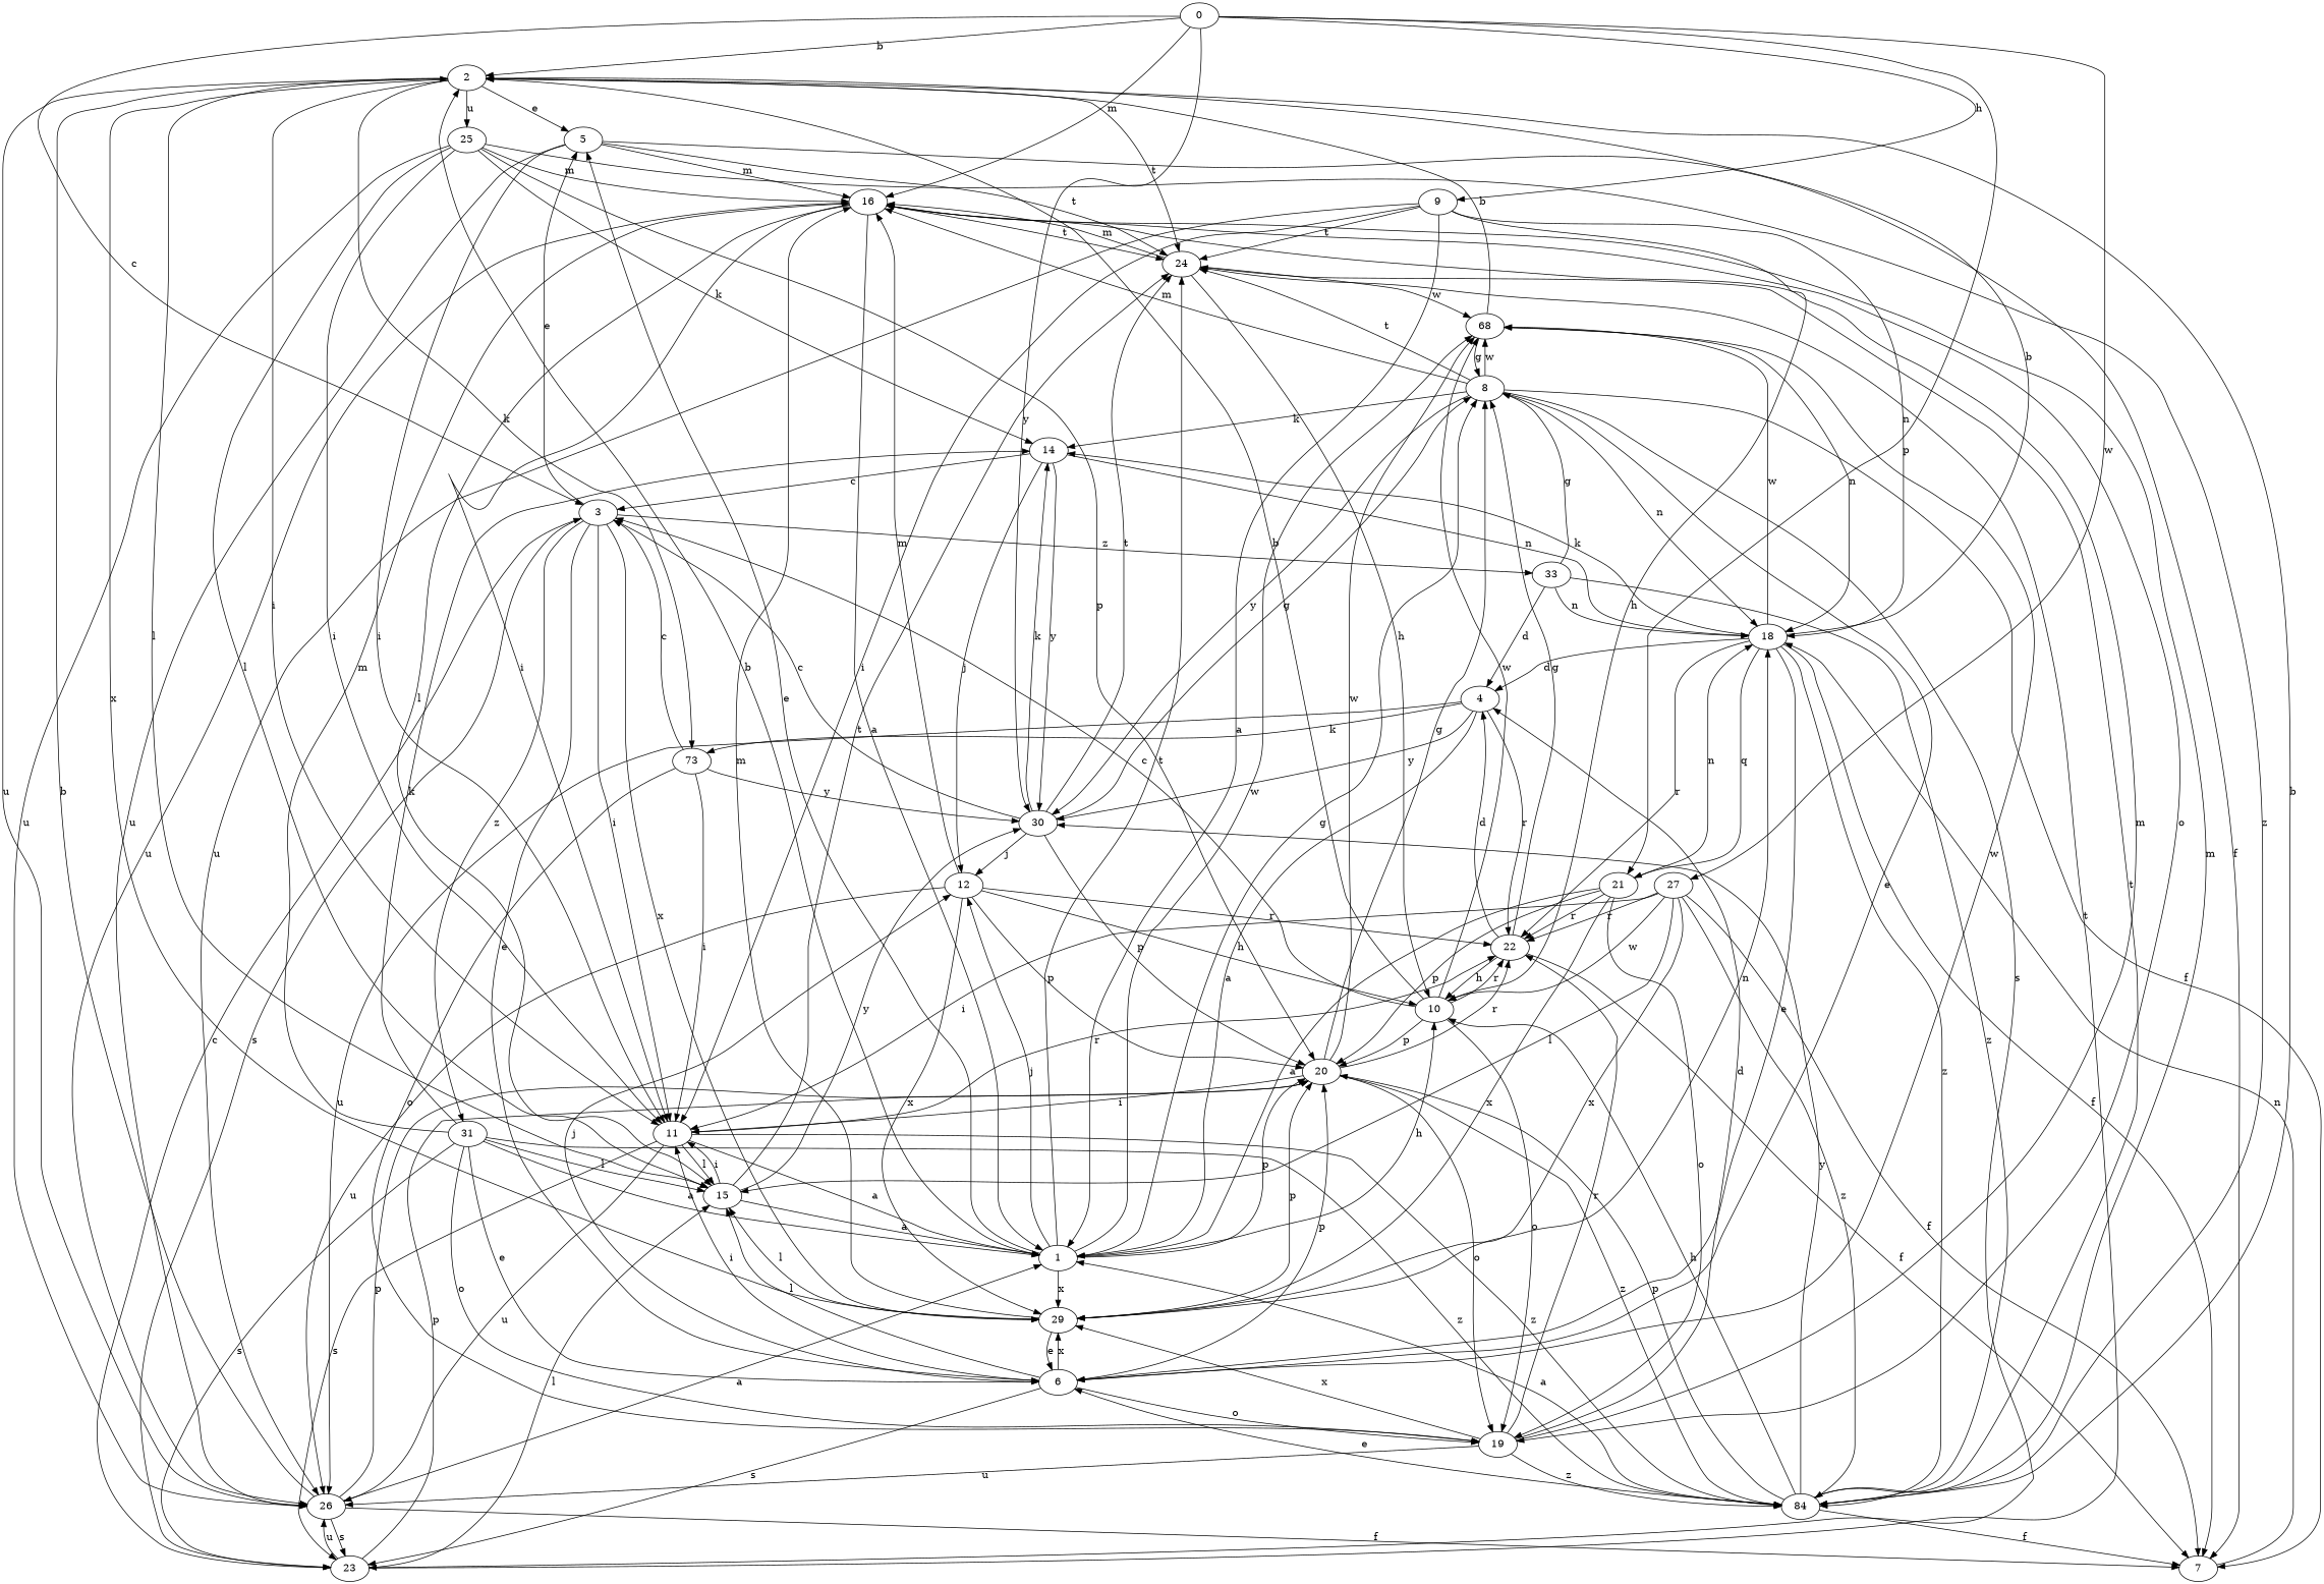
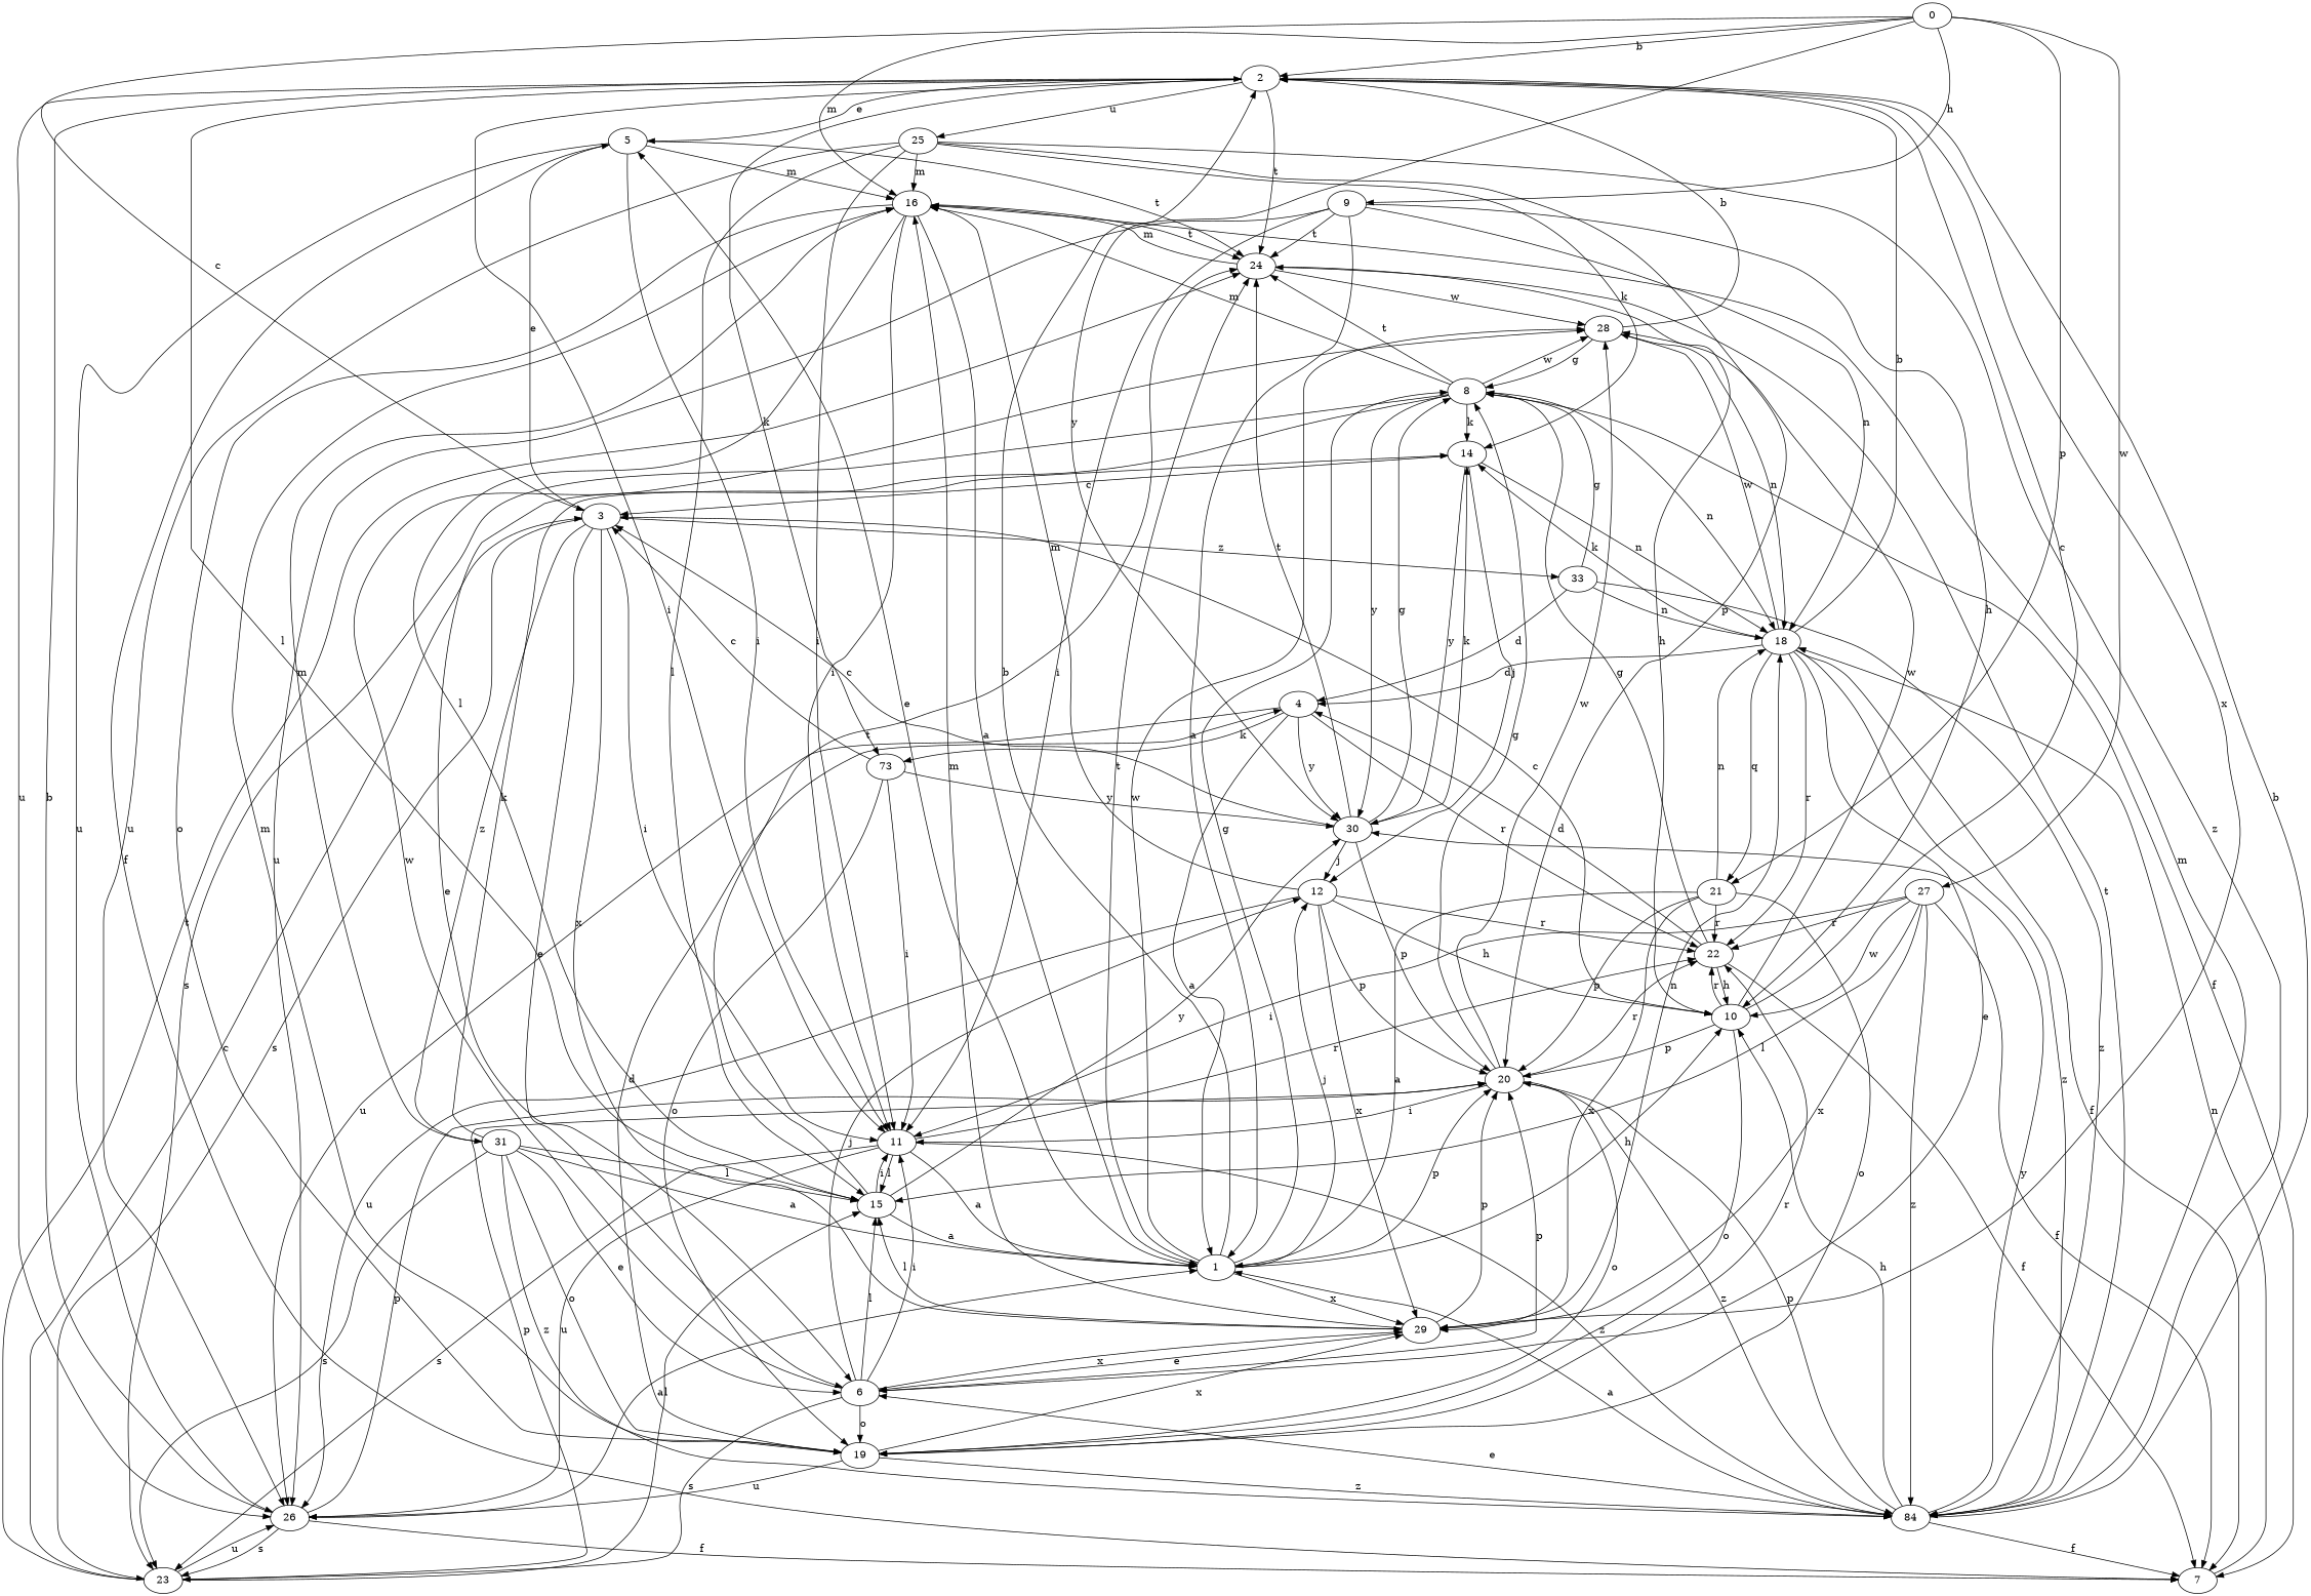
  strict digraph {
    0
    2
    3
    9
    16
    21
    27
    30
    5
    24
    29
    11
    n13 [label=73]
    15
    25
    26
    6
    23
    31
    33
    1
    10
    18
    19
    20
    22
    7
    n28 [label=84]
    8
    12
    14
-   28 [label=68]
+   28
    4
    0 -> 2 [label=b]
    0 -> 3 [label=c]
    0 -> 9 [label=h]
    0 -> 16 [label=m]
    0 -> 21 [label=p]
    0 -> 27 [label=w]
    0 -> 30 [label=y]
    2 -> 5 [label=e]
    2 -> 24 [label=t]
    2 -> 29 [label=x]
    2 -> 11 [label=i]
    2 -> n13 [label=k]
    2 -> 15 [label=l]
    2 -> 25 [label=u]
    2 -> 26 [label=u]
    3 -> 5 [label=e]
    3 -> 29 [label=x]
    3 -> 11 [label=i]
    3 -> 6 [label=e]
    3 -> 23 [label=s]
    3 -> 31 [label=z]
    3 -> 33 [label=z]
    9 -> 24 [label=t]
    9 -> 11 [label=i]
    9 -> 26 [label=u]
    9 -> 1 [label=a]
    9 -> 10 [label=h]
    9 -> 18 [label=n]
    16 -> 24 [label=t]
    16 -> 11 [label=i]
    16 -> 15 [label=l]
-   16 -> 26 [label=u]
    16 -> 1 [label=a]
    16 -> 19 [label=o]
    21 -> 29 [label=x]
    21 -> 1 [label=a]
    21 -> 18 [label=n]
    21 -> 19 [label=o]
    21 -> 20 [label=p]
    21 -> 22 [label=r]
    27 -> 29 [label=x]
    27 -> 11 [label=i]
    27 -> 15 [label=l]
    27 -> 10 [label=w]
    27 -> 22 [label=r]
    27 -> 7 [label=f]
    27 -> n28 [label=z]
    30 -> 3 [label=c]
    30 -> 24 [label=t]
    30 -> 20 [label=p]
    30 -> 8 [label=g]
    30 -> 12 [label=j]
    30 -> 14 [label=k]
    5 -> 16 [label=m]
    5 -> 24 [label=t]
    5 -> 11 [label=i]
    5 -> 26 [label=u]
    5 -> 7 [label=f]
    24 -> 16 [label=m]
    24 -> 10 [label=h]
    24 -> 28 [label=w]
    29 -> 16 [label=m]
    29 -> 15 [label=l]
    29 -> 6 [label=e]
    29 -> 18 [label=n]
    29 -> 20 [label=p]
    11 -> 15 [label=l]
    11 -> 26 [label=u]
    11 -> 23 [label=s]
    11 -> 1 [label=a]
    11 -> 22 [label=r]
    11 -> n28 [label=z]
    n13 -> 3 [label=c]
    n13 -> 30 [label=y]
    n13 -> 11 [label=i]
    n13 -> 19 [label=o]
    15 -> 30 [label=y]
    15 -> 24 [label=t]
    15 -> 11 [label=i]
    15 -> 1 [label=a]
    25 -> 16 [label=m]
    25 -> 11 [label=i]
    25 -> 15 [label=l]
    25 -> 26 [label=u]
    25 -> 20 [label=p]
    25 -> n28 [label=z]
    25 -> 14 [label=k]
    26 -> 2 [label=b]
    26 -> 23 [label=s]
    26 -> 1 [label=a]
    26 -> 20 [label=p]
    26 -> 7 [label=f]
    6 -> 29 [label=x]
    6 -> 11 [label=i]
    6 -> 15 [label=l]
    6 -> 23 [label=s]
    6 -> 19 [label=o]
    6 -> 20 [label=p]
    6 -> 12 [label=j]
    6 -> 28 [label=w]
    23 -> 3 [label=c]
    23 -> 24 [label=t]
    23 -> 15 [label=l]
    23 -> 26 [label=u]
    23 -> 20 [label=p]
    31 -> 16 [label=m]
    31 -> 15 [label=l]
    31 -> 6 [label=e]
    31 -> 23 [label=s]
    31 -> 1 [label=a]
    31 -> 19 [label=o]
    31 -> n28 [label=z]
    31 -> 14 [label=k]
    33 -> 18 [label=n]
    33 -> n28 [label=z]
    33 -> 8 [label=g]
    33 -> 4 [label=d]
    1 -> 2 [label=b]
    1 -> 5 [label=e]
    1 -> 24 [label=t]
    1 -> 29 [label=x]
    1 -> 10 [label=h]
    1 -> 20 [label=p]
    1 -> 8 [label=g]
    1 -> 12 [label=j]
    1 -> 28 [label=w]
-   10 -> 2 [label=b]
+   10 -> 2 [label=c]
    10 -> 3 [label=c]
    10 -> 19 [label=o]
    10 -> 20 [label=p]
    10 -> 22 [label=r]
    10 -> 28 [label=w]
    18 -> 2 [label=b]
    18 -> 21 [label=q]
    18 -> 6 [label=e]
    18 -> 22 [label=r]
    18 -> 7 [label=f]
    18 -> n28 [label=z]
    18 -> 14 [label=k]
    18 -> 28 [label=w]
    18 -> 4 [label=d]
    19 -> 16 [label=m]
    19 -> 29 [label=x]
    19 -> 26 [label=u]
    19 -> 22 [label=r]
    19 -> n28 [label=z]
    19 -> 4 [label=d]
    20 -> 11 [label=i]
    20 -> 19 [label=o]
    20 -> 22 [label=r]
    20 -> n28 [label=z]
    20 -> 8 [label=g]
    20 -> 28 [label=w]
    22 -> 10 [label=h]
    22 -> 7 [label=f]
    22 -> 8 [label=g]
    22 -> 4 [label=d]
    7 -> 18 [label=n]
    n28 -> 2 [label=b]
    n28 -> 16 [label=m]
    n28 -> 30 [label=y]
    n28 -> 24 [label=t]
    n28 -> 6 [label=e]
    n28 -> 1 [label=a]
    n28 -> 10 [label=h]
    n28 -> 20 [label=p]
    n28 -> 7 [label=f]
    8 -> 16 [label=m]
    8 -> 30 [label=y]
    8 -> 24 [label=t]
    8 -> 6 [label=e]
    8 -> 23 [label=s]
    8 -> 18 [label=n]
    8 -> 7 [label=f]
    8 -> 14 [label=k]
    8 -> 28 [label=w]
    12 -> 16 [label=m]
    12 -> 29 [label=x]
    12 -> 26 [label=u]
    12 -> 10 [label=h]
    12 -> 20 [label=p]
    12 -> 22 [label=r]
    14 -> 3 [label=c]
    14 -> 30 [label=y]
    14 -> 18 [label=n]
    14 -> 12 [label=j]
    28 -> 2 [label=b]
    28 -> 18 [label=n]
    28 -> 8 [label=g]
    4 -> 30 [label=y]
    4 -> n13 [label=k]
    4 -> 26 [label=u]
    4 -> 1 [label=a]
    4 -> 22 [label=r]
  }
